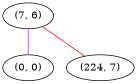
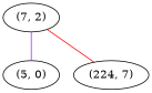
  graph {
-   "(7, 6)"
-   "(0, 0)"
+   "(7, 6)" [label="(7, 2)"]
+   "(0, 0)" [label="(5, 0)"]
    n3 [label="(224, 7)"]
    "(7, 6)" -- "(0, 0)" [color=purple weight=4]
    "(7, 6)" -- n3 [color=red weight=1]
  }
